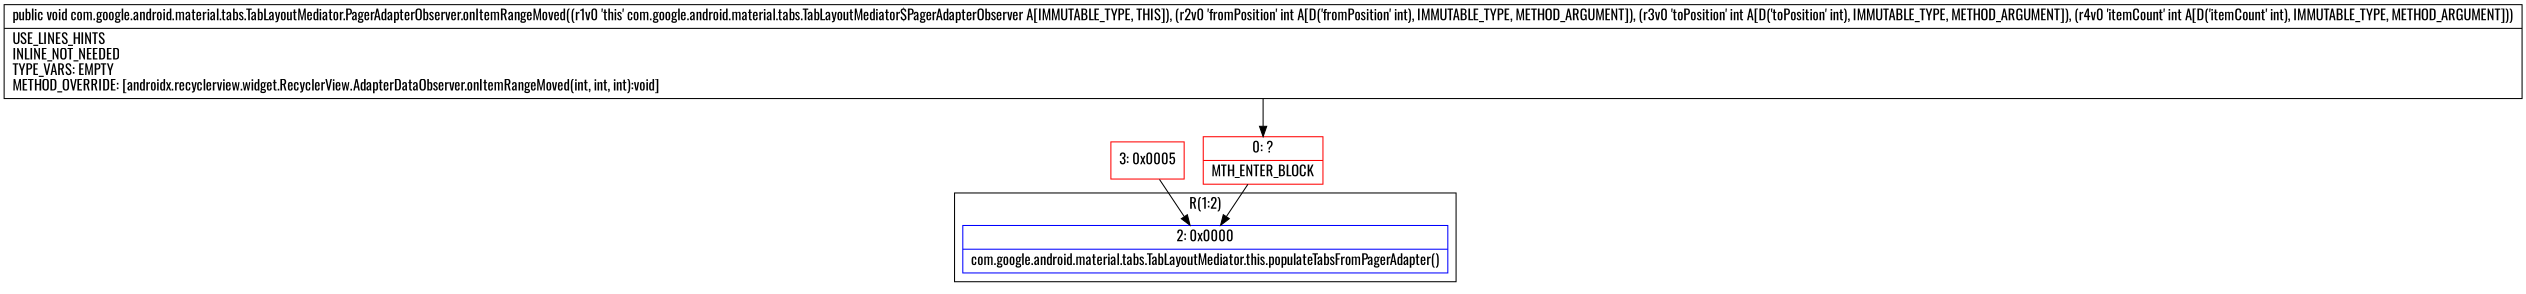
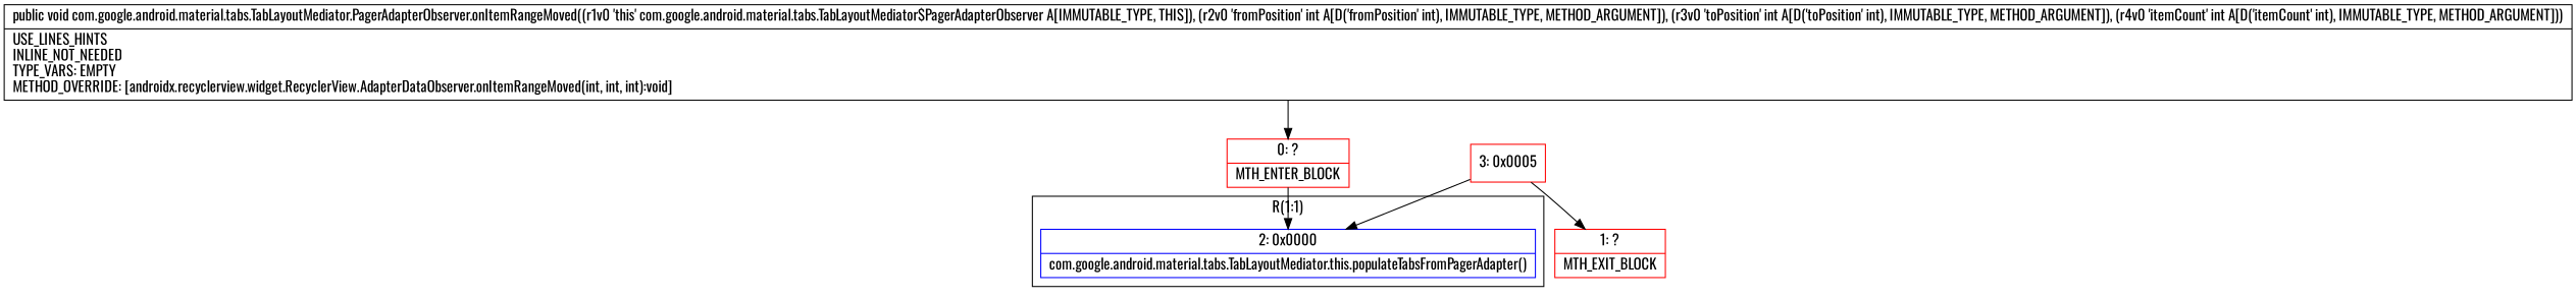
  digraph {
    fontname=Oswald
    node [color=red fontname=Oswald shape=record]
    edge [fontname=Oswald]
    n1 [color=blue label="{2\:\ 0x0000|com.google.android.material.tabs.TabLayoutMediator.this.populateTabsFromPagerAdapter()\l}"]
    n2 [label="{3\:\ 0x0005}"]
+   n3 [label="{1\:\ ?|MTH_EXIT_BLOCK\l}"]
    n4 [label="{0\:\ ?|MTH_ENTER_BLOCK\l}"]
    n5 [label="{public void com.google.android.material.tabs.TabLayoutMediator.PagerAdapterObserver.onItemRangeMoved((r1v0 'this' com.google.android.material.tabs.TabLayoutMediator$PagerAdapterObserver A[IMMUTABLE_TYPE, THIS]), (r2v0 'fromPosition' int A[D('fromPosition' int), IMMUTABLE_TYPE, METHOD_ARGUMENT]), (r3v0 'toPosition' int A[D('toPosition' int), IMMUTABLE_TYPE, METHOD_ARGUMENT]), (r4v0 'itemCount' int A[D('itemCount' int), IMMUTABLE_TYPE, METHOD_ARGUMENT]))  | USE_LINES_HINTS\lINLINE_NOT_NEEDED\lTYPE_VARS: EMPTY\lMETHOD_OVERRIDE: [androidx.recyclerview.widget.RecyclerView.AdapterDataObserver.onItemRangeMoved(int, int, int):void]\l}" color=""]
    subgraph cluster_1 {
-     label="R(1:2)"
+     label="R(1:1)"
      n1
    }
    n2 -> n1
+   n2 -> n3
    n4 -> n1
    n5 -> n4
  }
